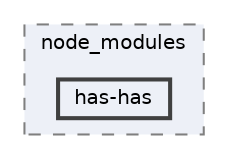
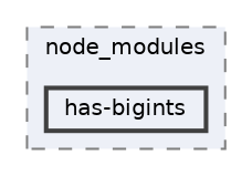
  digraph {
    compound=true
-   n1 [color=grey25 fillcolor="#edf0f7" fontname=Helvetica fontsize=10 height=0.2 label="has-has" shape=box style="filled,bold" width=0.4]
+   n1 [color=grey25 fillcolor="#edf0f7" fontname=Helvetica fontsize=10 height=0.2 label="has-bigints" shape=box style="filled,bold" width=0.4]
    subgraph cluster_1 {
      bgcolor="#edf0f7"
      fontname=Helvetica
      fontsize=10
      label=node_modules
      pencolor=grey50
      style="filled,dashed"
      n1
    }
  }
